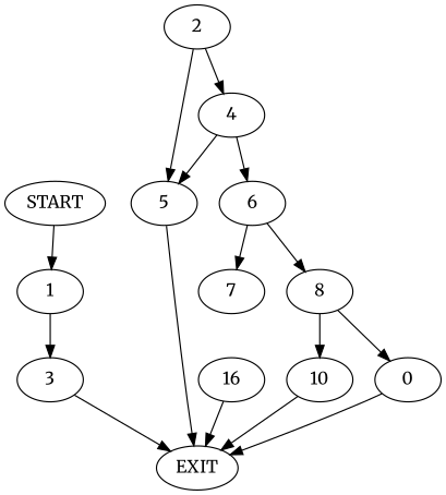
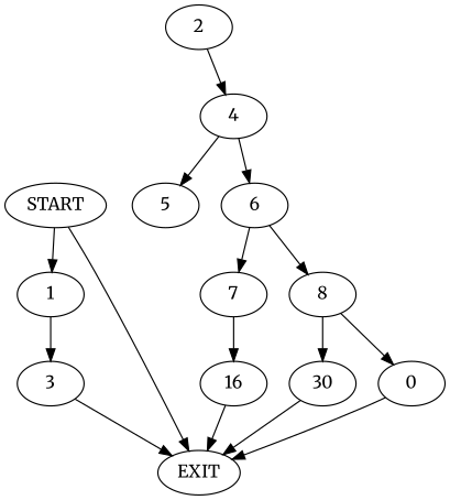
  digraph {
    fontname=Merriweather
    node [fontname=Merriweather]
    edge [fontname=Merriweather]
    n1 [label=START]
    1
    3
    n4 [label=EXIT]
    2
    4
    5
    6
    7
    8
    n11 [label=16]
-   10
+   10 [label=30]
    n13 [label=0]
    n1 -> 1
    1 -> 3
    3 -> n4
    2 -> 4
-   2 -> 5
    4 -> 5
    4 -> 6
-   5 -> n4
+   n1 -> n4
    6 -> 7
    6 -> 8
+   7 -> n11
    8 -> 10
    8 -> n13
    n11 -> n4
    10 -> n4
    n13 -> n4
  }
